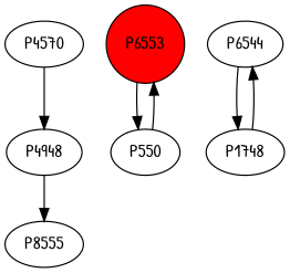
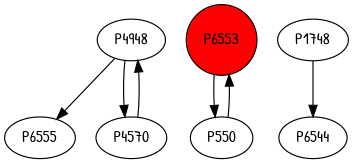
  digraph {
    fontname="Patrick Hand"
    node [fontname="Patrick Hand"]
    edge [fontname="Patrick Hand"]
    P4948
-   P6555 [label=P8555]
+   P6555
    P4570
    P6553 [fillcolor=red shape=circle style=filled]
    P550
    n6 [label=P6544]
    P1748
    P4948 -> P6555
+   P4948 -> P4570
    P4570 -> P4948
    P6553 -> P550
    P550 -> P6553
-   n6 -> P1748
    P1748 -> n6
  }
